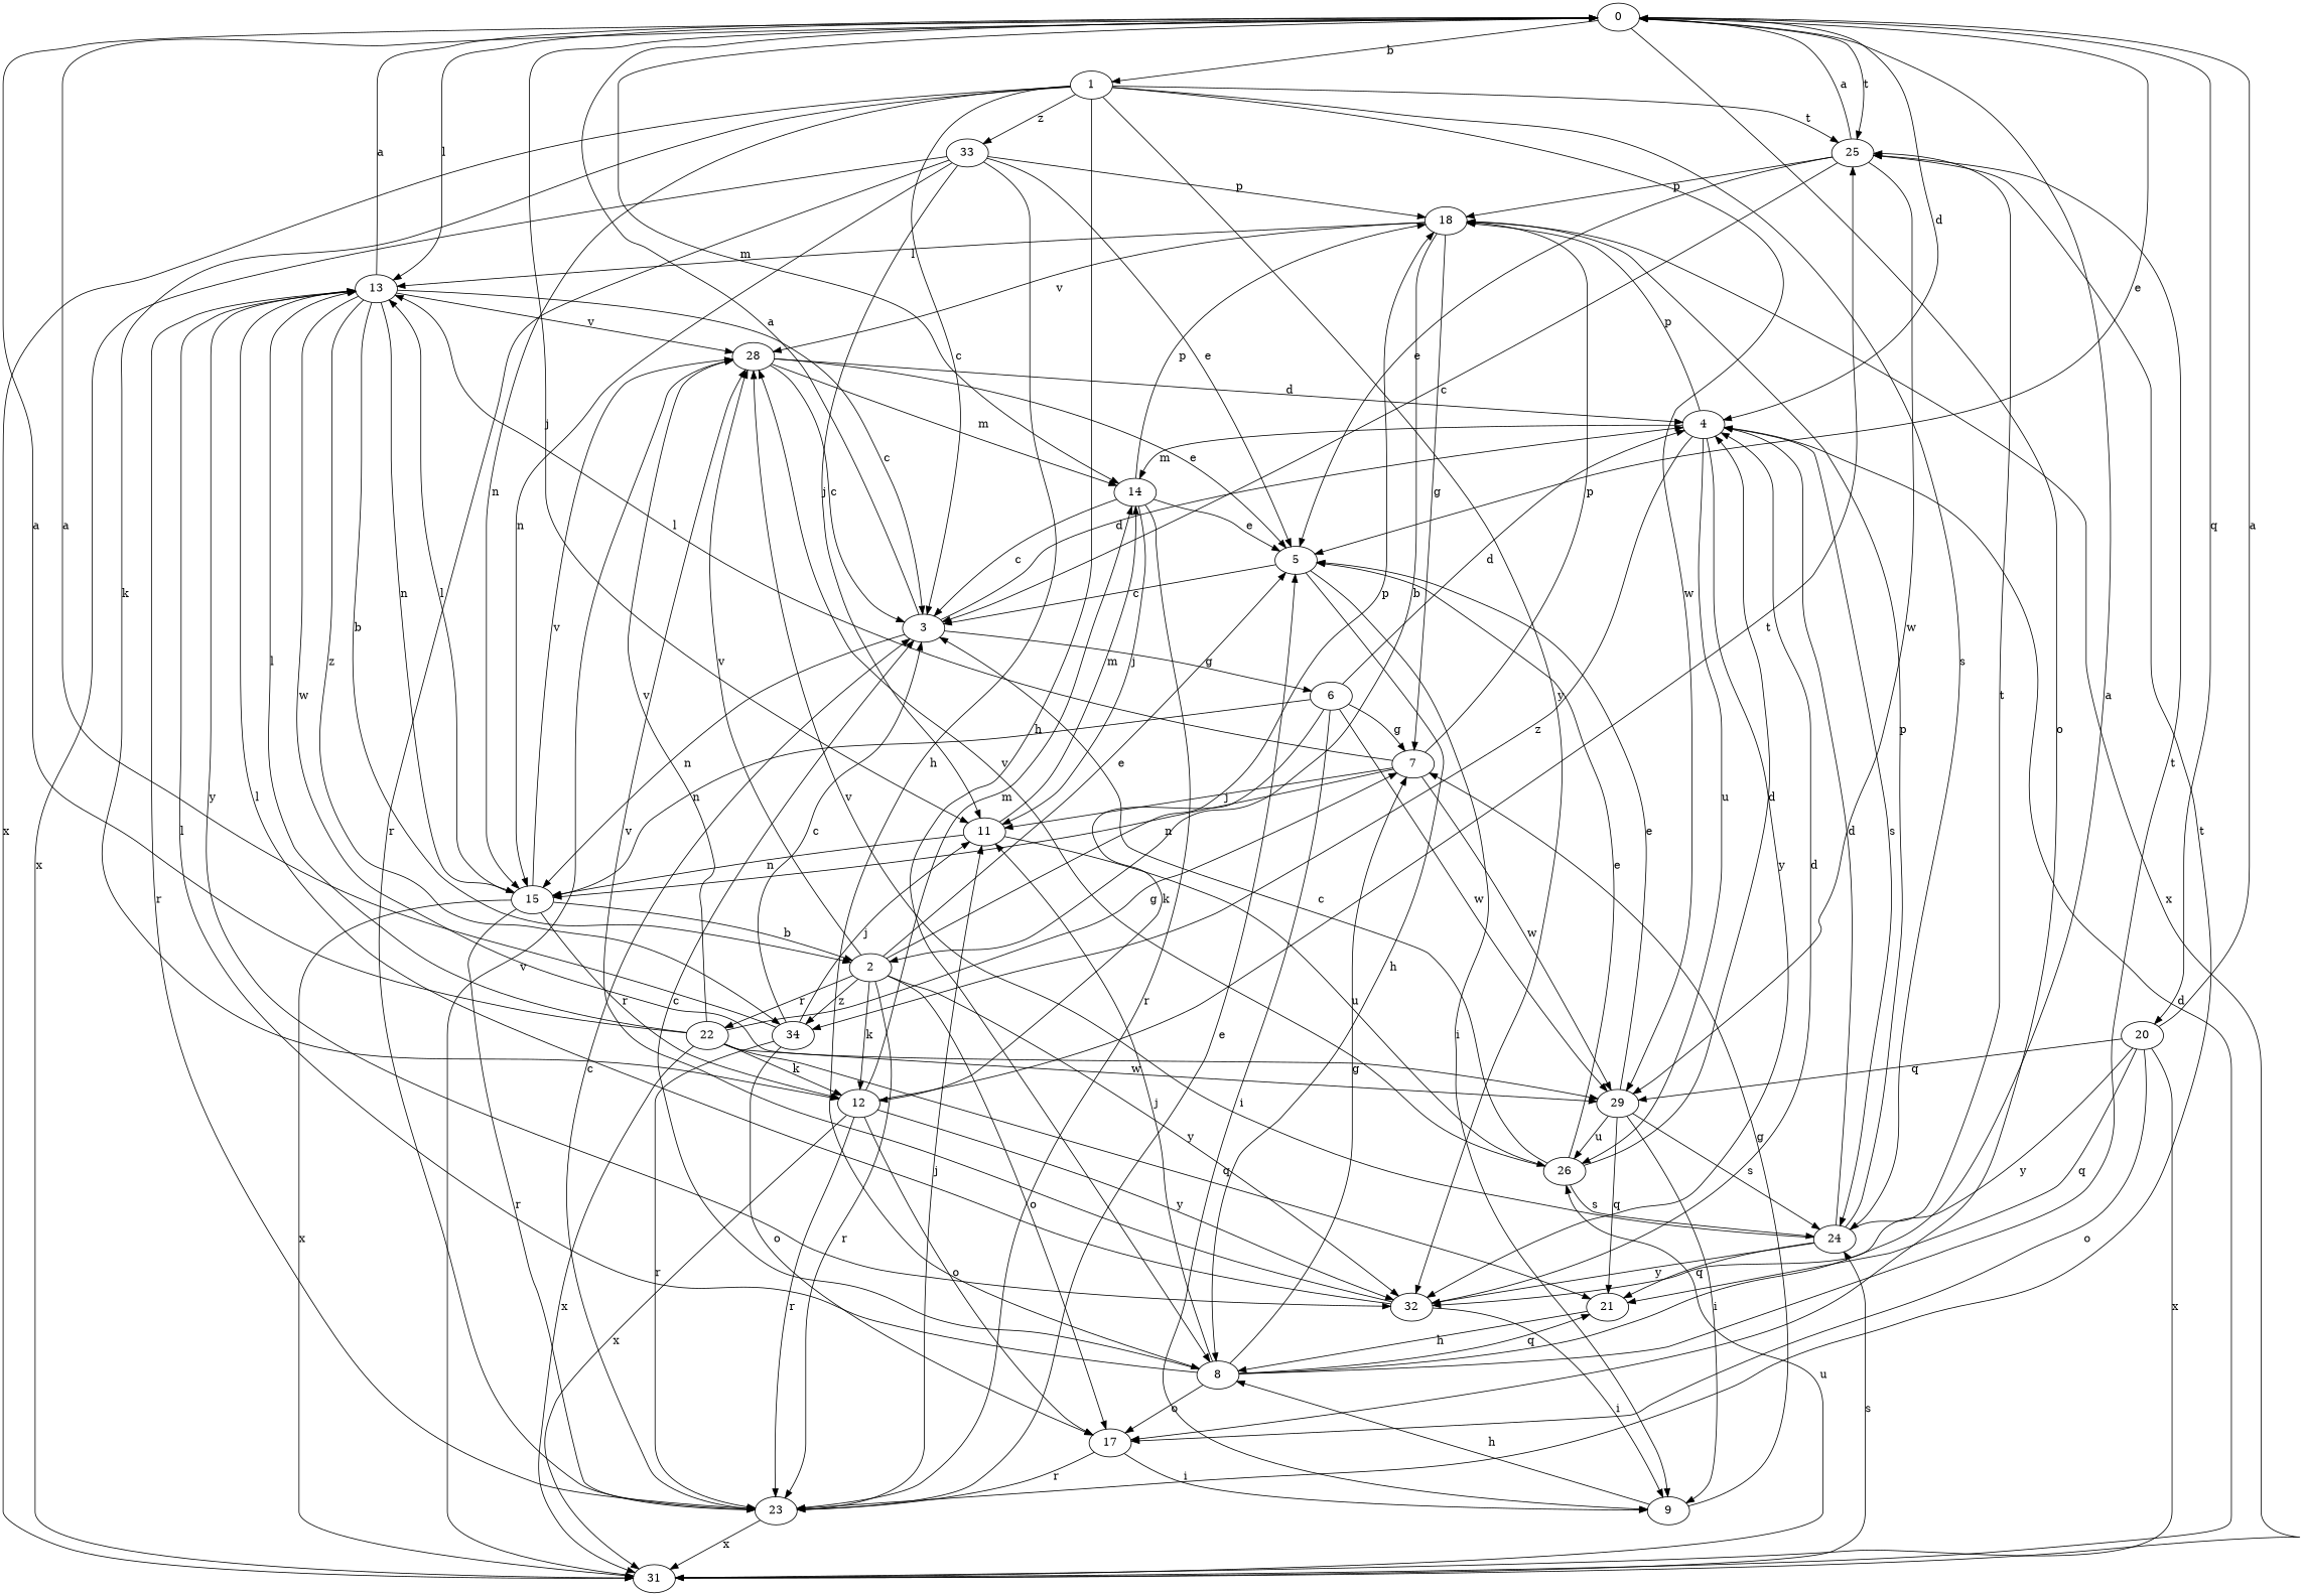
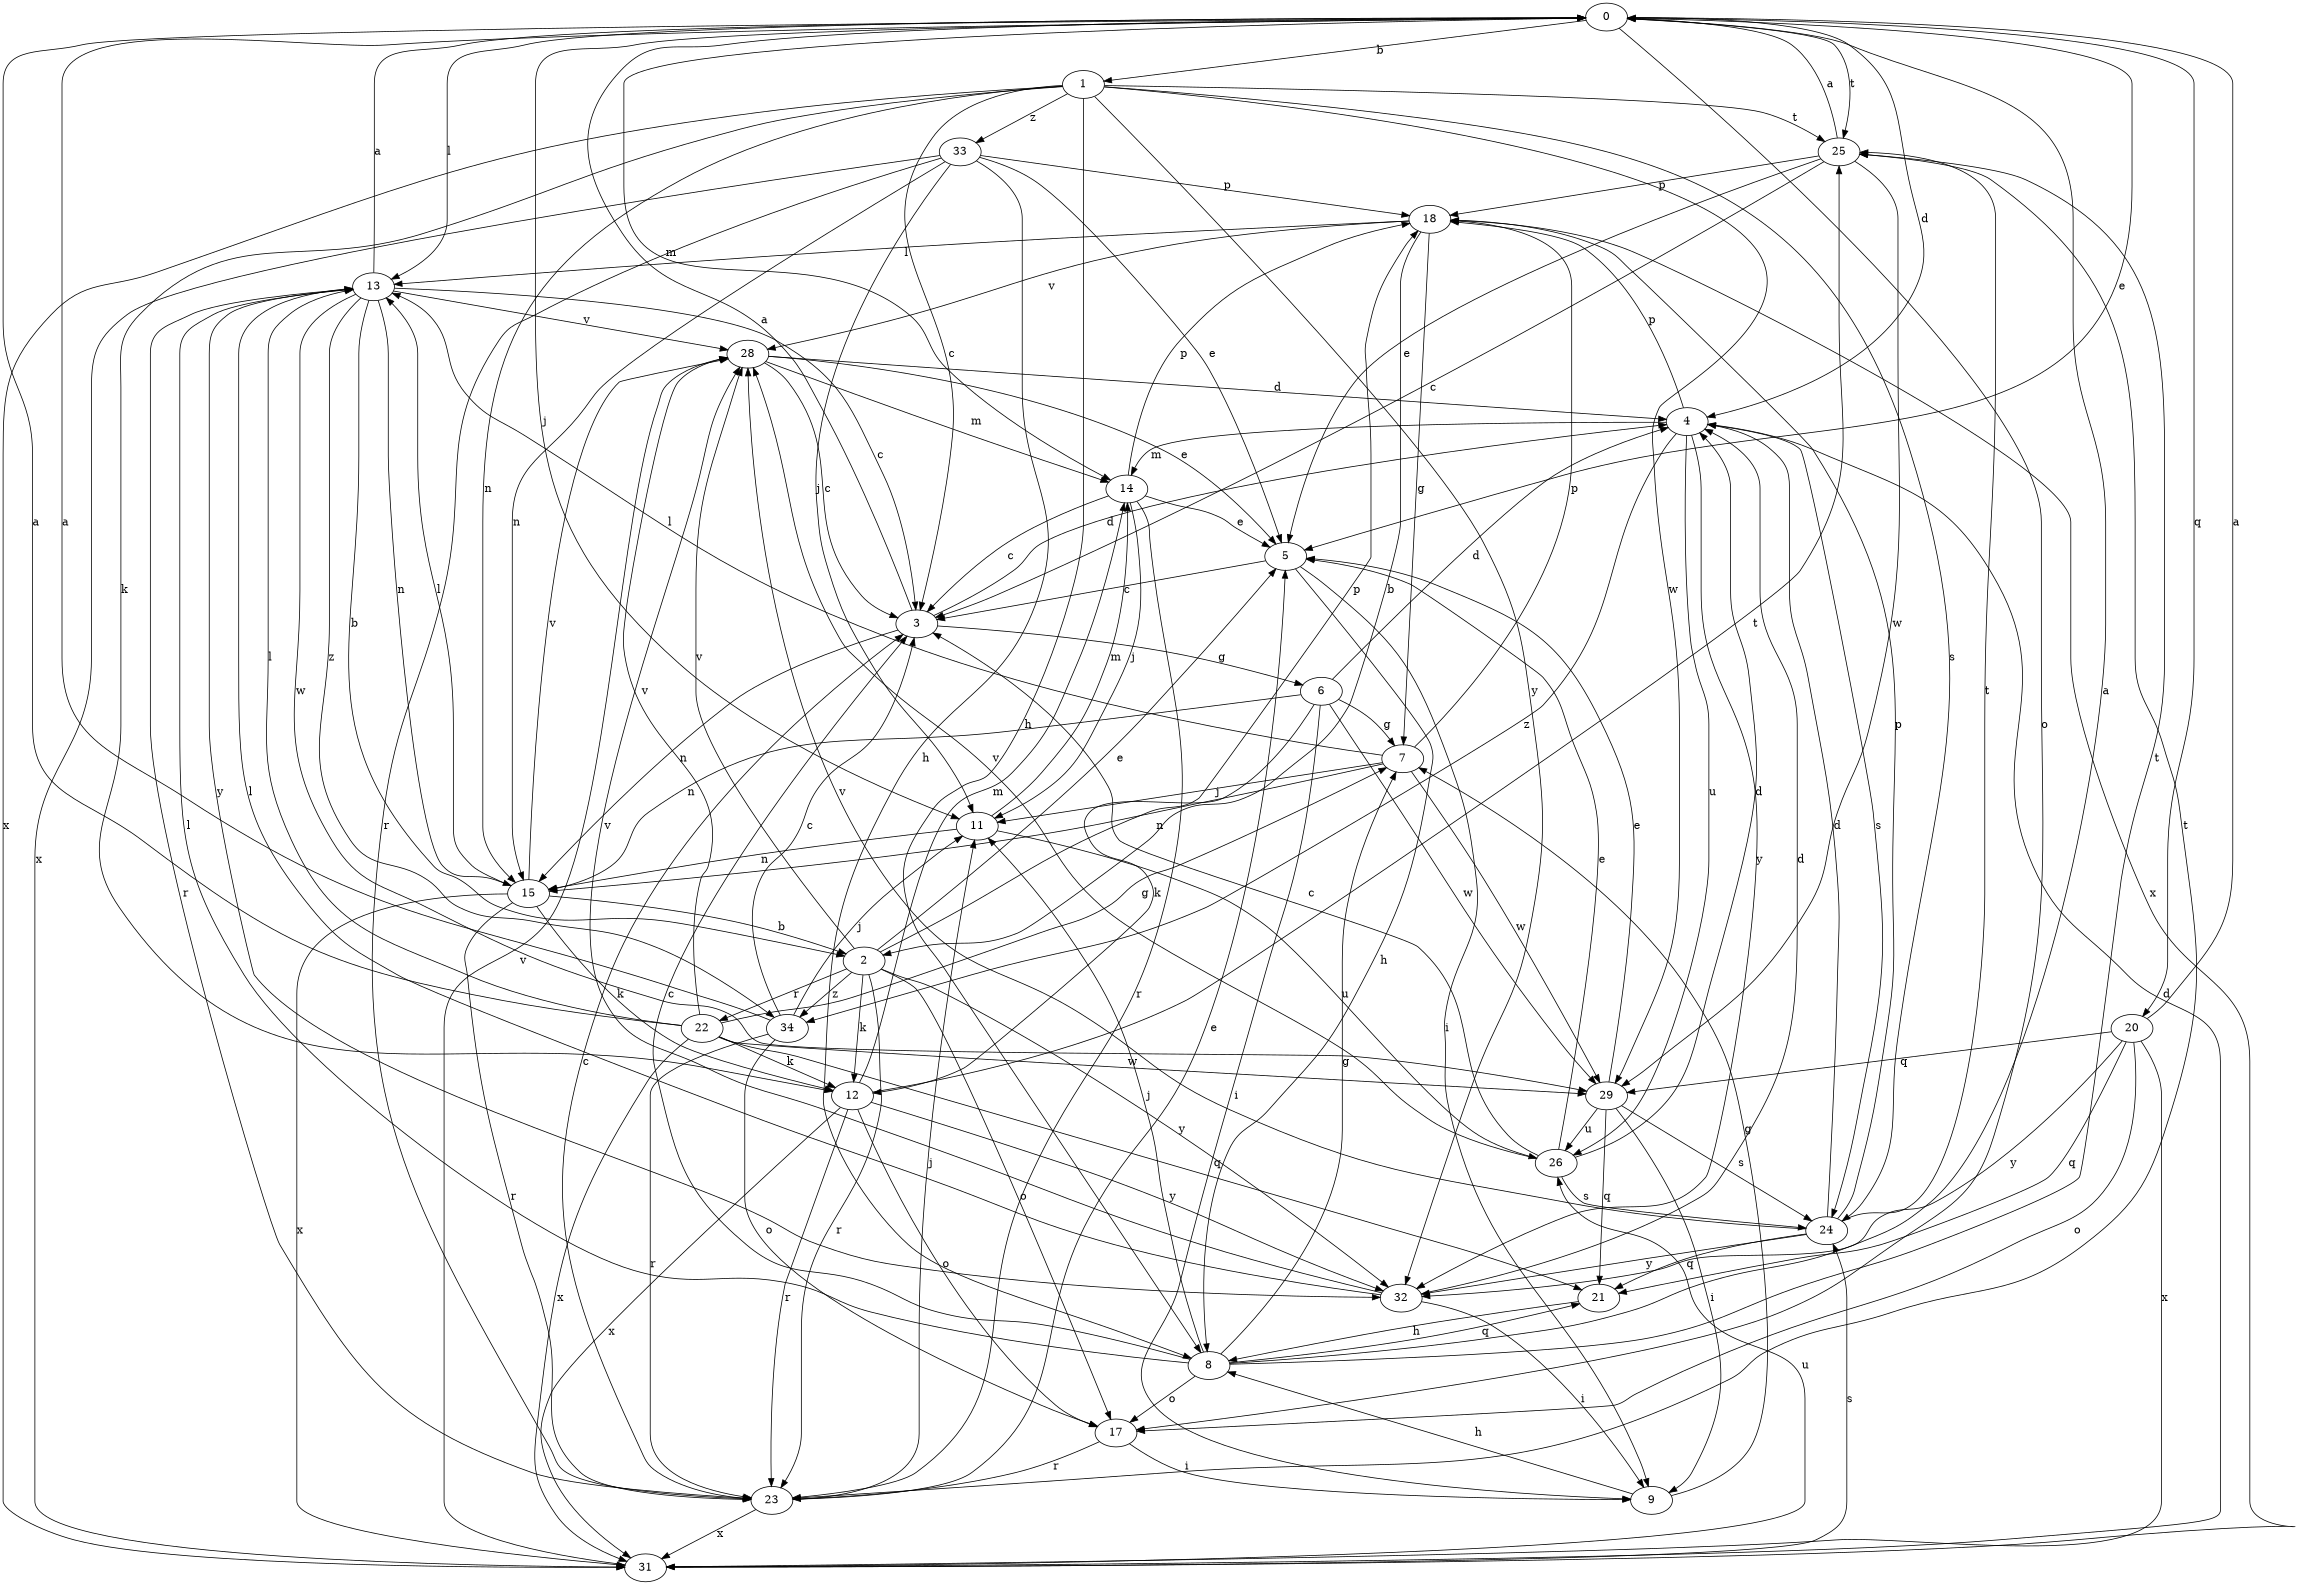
  strict digraph {
    0
    1
    4
    5
    11
    13
    14
    17
    20
    25
    3
    8
    12
    15
    24
    29
    31
    32
    33
    18
    34
    26
    9
    2
    23
    28
    21
    6
    7
    22
    0 -> 1 [label=b]
    0 -> 4 [label=d]
    0 -> 5 [label=e]
    0 -> 11 [label=j]
    0 -> 13 [label=l]
    0 -> 14 [label=m]
    0 -> 17 [label=o]
    0 -> 20 [label=q]
    0 -> 25 [label=t]
    1 -> 25 [label=t]
    1 -> 3 [label=c]
    1 -> 8 [label=h]
    1 -> 12 [label=k]
    1 -> 15 [label=n]
    1 -> 24 [label=s]
    1 -> 29 [label=w]
    1 -> 31 [label=x]
    1 -> 32 [label=y]
    1 -> 33 [label=z]
    4 -> 14 [label=m]
    4 -> 24 [label=s]
    4 -> 32 [label=y]
    4 -> 18 [label=p]
    4 -> 34 [label=z]
    4 -> 26 [label=u]
    5 -> 3 [label=c]
    5 -> 8 [label=h]
    5 -> 9 [label=i]
    11 -> 14 [label=m]
    11 -> 15 [label=n]
    11 -> 26 [label=u]
    13 -> 0 [label=a]
    13 -> 3 [label=c]
    13 -> 15 [label=n]
    13 -> 29 [label=w]
    13 -> 32 [label=y]
    13 -> 34 [label=z]
    13 -> 2 [label=b]
    13 -> 23 [label=r]
    13 -> 28 [label=v]
    14 -> 5 [label=e]
    14 -> 11 [label=j]
    14 -> 3 [label=c]
    14 -> 18 [label=p]
    14 -> 23 [label=r]
    17 -> 9 [label=i]
    17 -> 23 [label=r]
    20 -> 0 [label=a]
    20 -> 17 [label=o]
    20 -> 29 [label=q]
    20 -> 31 [label=x]
    20 -> 32 [label=y]
    20 -> 21 [label=q]
    25 -> 0 [label=a]
    25 -> 5 [label=e]
    25 -> 3 [label=c]
    25 -> 29 [label=w]
    25 -> 18 [label=p]
    3 -> 0 [label=a]
    3 -> 4 [label=d]
    3 -> 15 [label=n]
    3 -> 6 [label=g]
    8 -> 0 [label=a]
    8 -> 11 [label=j]
    8 -> 13 [label=l]
    8 -> 17 [label=o]
    8 -> 25 [label=t]
    8 -> 3 [label=c]
    8 -> 21 [label=q]
    8 -> 7 [label=g]
    12 -> 14 [label=m]
    12 -> 17 [label=o]
    12 -> 25 [label=t]
    12 -> 31 [label=x]
    12 -> 32 [label=y]
    12 -> 23 [label=r]
    15 -> 13 [label=l]
-   15 -> 12 [label=r]
+   15 -> 12 [label=k]
    15 -> 31 [label=x]
    15 -> 2 [label=b]
    15 -> 23 [label=r]
    15 -> 28 [label=v]
    24 -> 4 [label=d]
    24 -> 25 [label=t]
    24 -> 32 [label=y]
    24 -> 18 [label=p]
    24 -> 28 [label=v]
    24 -> 21 [label=q]
    29 -> 5 [label=e]
    29 -> 24 [label=s]
    29 -> 26 [label=u]
    29 -> 9 [label=i]
    29 -> 21 [label=q]
    31 -> 4 [label=d]
    31 -> 24 [label=s]
    31 -> 26 [label=u]
    31 -> 28 [label=v]
    32 -> 4 [label=d]
    32 -> 13 [label=l]
    32 -> 9 [label=i]
    32 -> 28 [label=v]
    33 -> 5 [label=e]
    33 -> 11 [label=j]
    33 -> 8 [label=h]
    33 -> 15 [label=n]
    33 -> 31 [label=x]
    33 -> 18 [label=p]
    33 -> 23 [label=r]
    18 -> 13 [label=l]
    18 -> 31 [label=x]
    18 -> 2 [label=b]
    18 -> 28 [label=v]
    18 -> 7 [label=g]
    34 -> 0 [label=a]
    34 -> 11 [label=j]
    34 -> 17 [label=o]
    34 -> 3 [label=c]
    34 -> 23 [label=r]
    26 -> 4 [label=d]
    26 -> 5 [label=e]
    26 -> 3 [label=c]
    26 -> 24 [label=s]
    26 -> 28 [label=v]
    9 -> 8 [label=h]
    9 -> 7 [label=g]
    2 -> 5 [label=e]
    2 -> 17 [label=o]
    2 -> 12 [label=k]
    2 -> 32 [label=y]
    2 -> 18 [label=p]
    2 -> 34 [label=z]
    2 -> 23 [label=r]
    2 -> 28 [label=v]
    2 -> 22 [label=r]
    23 -> 5 [label=e]
    23 -> 11 [label=j]
    23 -> 25 [label=t]
    23 -> 3 [label=c]
    23 -> 31 [label=x]
    28 -> 4 [label=d]
    28 -> 5 [label=e]
    28 -> 14 [label=m]
    28 -> 3 [label=c]
    21 -> 8 [label=h]
    6 -> 4 [label=d]
    6 -> 12 [label=k]
    6 -> 15 [label=n]
    6 -> 29 [label=w]
    6 -> 9 [label=i]
    6 -> 7 [label=g]
    7 -> 11 [label=j]
    7 -> 13 [label=l]
    7 -> 15 [label=n]
    7 -> 29 [label=w]
    7 -> 18 [label=p]
    22 -> 0 [label=a]
    22 -> 13 [label=l]
    22 -> 12 [label=k]
    22 -> 29 [label=w]
    22 -> 31 [label=x]
    22 -> 28 [label=v]
    22 -> 21 [label=q]
    22 -> 7 [label=g]
  }
